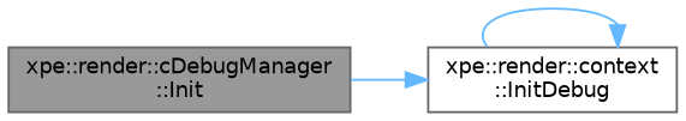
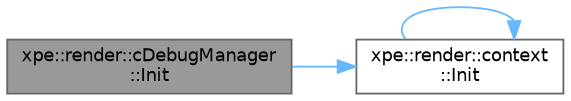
  digraph {
    rankdir=LR
    node [fontname=Helvetica fontsize=10 shape=box style=filled]
    edge [color=steelblue1 fontname=Helvetica fontsize=10 labelfontname=Helvetica labelfontsize=10 style=solid]
    n1 [color=gray40 fillcolor=grey60 fontcolor=black height=0.2 label="xpe::render::cDebugManager\l::Init" width=0.4]
-   n2 [color=grey40 fillcolor=white height=0.2 label="xpe::render::context\l::InitDebug" width=0.4]
+   n2 [color=grey40 fillcolor=white height=0.2 label="xpe::render::context\l::Init" width=0.4]
    n1 -> n2
    n2 -> n2
  }
